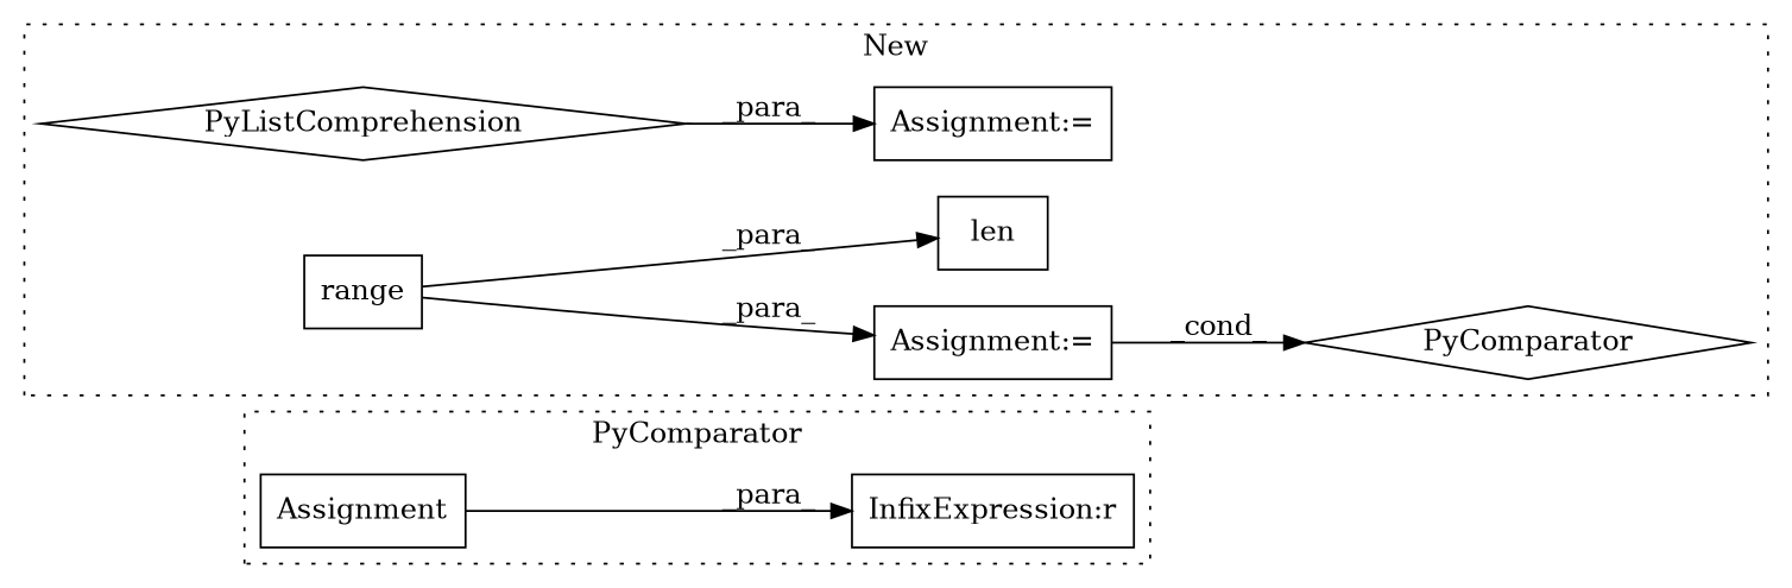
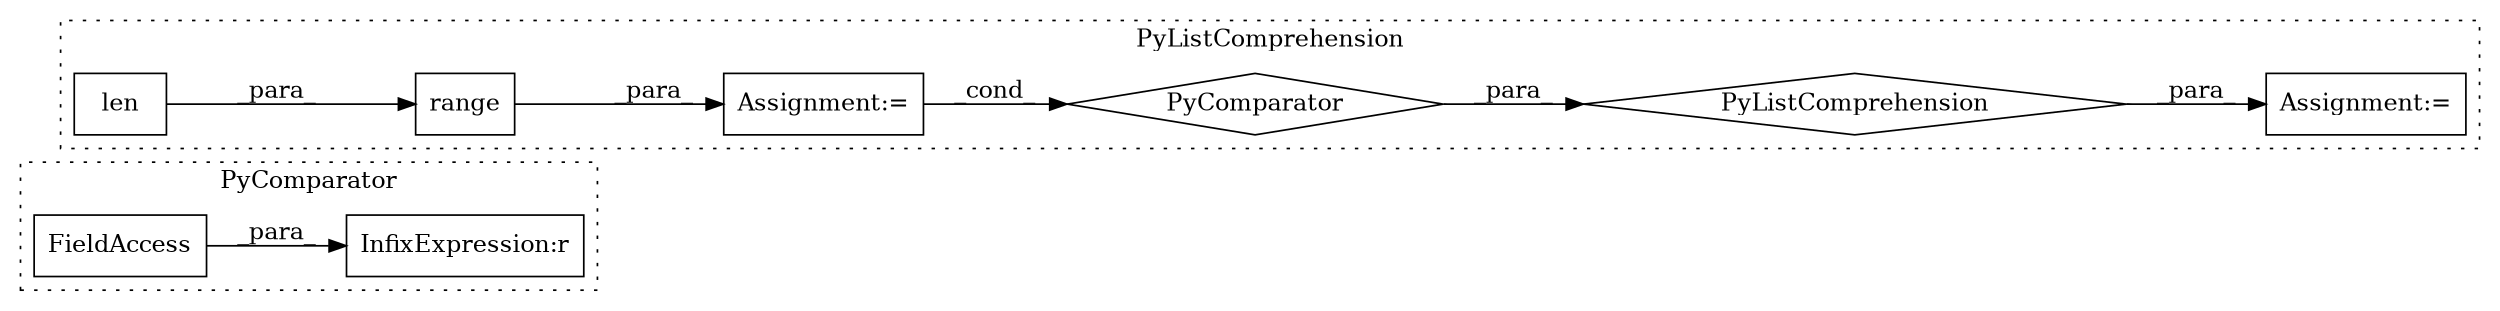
  digraph {
    rankdir=LR
    node [a=7 l=4 s=11040 shape=box]
    n1 [a=27 label="InfixExpression:r" s=10590]
-   n2 [a=22 label=Assignment s=10594]
+   n2 [a=22 label=FieldAccess s=10594]
    n3 [a=113 l=34 label=PyComparator shape=diamond]
    n4 [l=34 label="Assignment:="]
    n5 [a=109 l=115 label=PyListComprehension s=10967 shape=diamond]
    n6 [l=14 label="Assignment:=" s=10953]
    n7 [a=32 l="6,1" label=range s="11047,11064"]
    n8 [a=32 l="4,1" label=len s="11053,11063"]
    subgraph cluster_1 {
      label=PyComparator
      style=dotted
      n1
      n2
    }
    subgraph cluster_2 {
-     label=New
+     label=PyListComprehension
      style=dotted
      n3
      n4
      n5
      n6
      n7
      n8
    }
    n2 -> n1 [label=_para_]
+   n3 -> n5 [label=_para_]
    n4 -> n3 [label=_cond_]
    n5 -> n6 [label=_para_]
    n7 -> n4 [label=_para_]
-   n7 -> n8 [label=_para_]
+   n8 -> n7 [label=_para_]
  }
